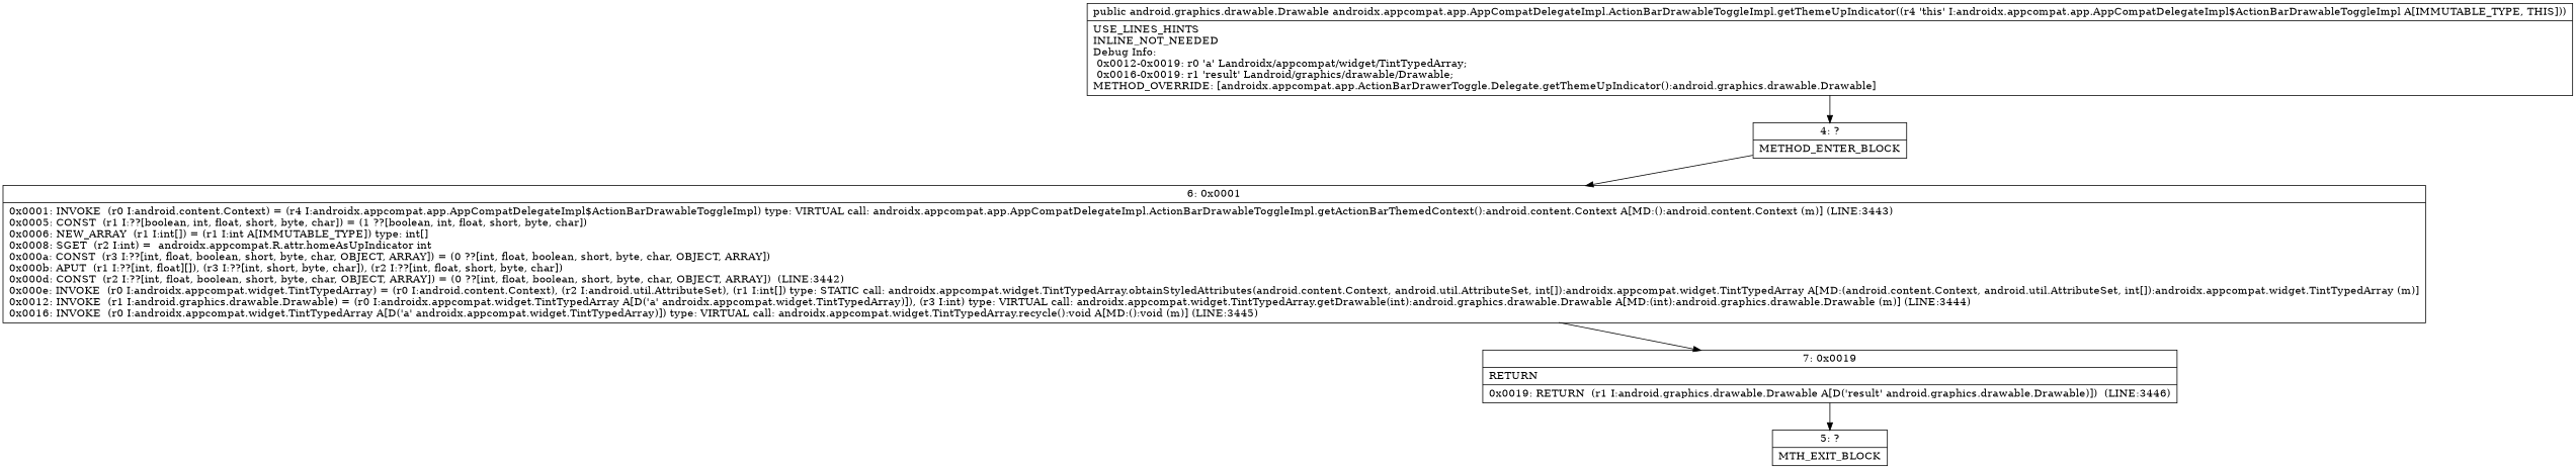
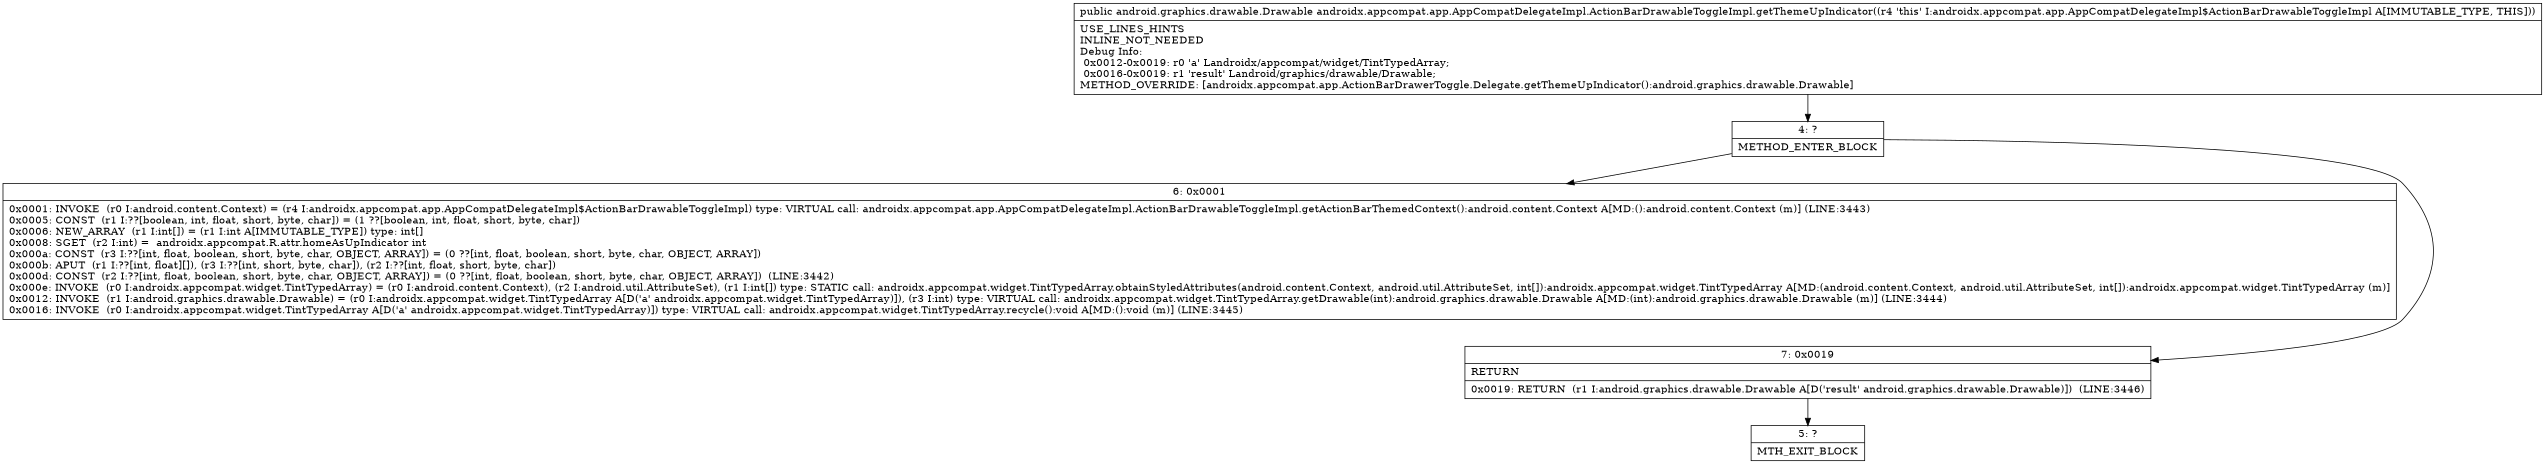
  digraph {
    node [shape=record]
    n1 [label="{4\:\ ?|METHOD_ENTER_BLOCK\l}"]
    n2 [label="{6\:\ 0x0001|0x0001: INVOKE  (r0 I:android.content.Context) = (r4 I:androidx.appcompat.app.AppCompatDelegateImpl$ActionBarDrawableToggleImpl) type: VIRTUAL call: androidx.appcompat.app.AppCompatDelegateImpl.ActionBarDrawableToggleImpl.getActionBarThemedContext():android.content.Context A[MD:():android.content.Context (m)] (LINE:3443)\l0x0005: CONST  (r1 I:??[boolean, int, float, short, byte, char]) = (1 ??[boolean, int, float, short, byte, char]) \l0x0006: NEW_ARRAY  (r1 I:int[]) = (r1 I:int A[IMMUTABLE_TYPE]) type: int[] \l0x0008: SGET  (r2 I:int) =  androidx.appcompat.R.attr.homeAsUpIndicator int \l0x000a: CONST  (r3 I:??[int, float, boolean, short, byte, char, OBJECT, ARRAY]) = (0 ??[int, float, boolean, short, byte, char, OBJECT, ARRAY]) \l0x000b: APUT  (r1 I:??[int, float][]), (r3 I:??[int, short, byte, char]), (r2 I:??[int, float, short, byte, char]) \l0x000d: CONST  (r2 I:??[int, float, boolean, short, byte, char, OBJECT, ARRAY]) = (0 ??[int, float, boolean, short, byte, char, OBJECT, ARRAY])  (LINE:3442)\l0x000e: INVOKE  (r0 I:androidx.appcompat.widget.TintTypedArray) = (r0 I:android.content.Context), (r2 I:android.util.AttributeSet), (r1 I:int[]) type: STATIC call: androidx.appcompat.widget.TintTypedArray.obtainStyledAttributes(android.content.Context, android.util.AttributeSet, int[]):androidx.appcompat.widget.TintTypedArray A[MD:(android.content.Context, android.util.AttributeSet, int[]):androidx.appcompat.widget.TintTypedArray (m)]\l0x0012: INVOKE  (r1 I:android.graphics.drawable.Drawable) = (r0 I:androidx.appcompat.widget.TintTypedArray A[D('a' androidx.appcompat.widget.TintTypedArray)]), (r3 I:int) type: VIRTUAL call: androidx.appcompat.widget.TintTypedArray.getDrawable(int):android.graphics.drawable.Drawable A[MD:(int):android.graphics.drawable.Drawable (m)] (LINE:3444)\l0x0016: INVOKE  (r0 I:androidx.appcompat.widget.TintTypedArray A[D('a' androidx.appcompat.widget.TintTypedArray)]) type: VIRTUAL call: androidx.appcompat.widget.TintTypedArray.recycle():void A[MD:():void (m)] (LINE:3445)\l}"]
    n3 [label="{7\:\ 0x0019|RETURN\l|0x0019: RETURN  (r1 I:android.graphics.drawable.Drawable A[D('result' android.graphics.drawable.Drawable)])  (LINE:3446)\l}"]
    n4 [label="{5\:\ ?|MTH_EXIT_BLOCK\l}"]
    n5 [label="{public android.graphics.drawable.Drawable androidx.appcompat.app.AppCompatDelegateImpl.ActionBarDrawableToggleImpl.getThemeUpIndicator((r4 'this' I:androidx.appcompat.app.AppCompatDelegateImpl$ActionBarDrawableToggleImpl A[IMMUTABLE_TYPE, THIS]))  | USE_LINES_HINTS\lINLINE_NOT_NEEDED\lDebug Info:\l  0x0012\-0x0019: r0 'a' Landroidx\/appcompat\/widget\/TintTypedArray;\l  0x0016\-0x0019: r1 'result' Landroid\/graphics\/drawable\/Drawable;\lMETHOD_OVERRIDE: [androidx.appcompat.app.ActionBarDrawerToggle.Delegate.getThemeUpIndicator():android.graphics.drawable.Drawable]\l}"]
    n1 -> n2
-   n2 -> n3
+   n1 -> n3
    n3 -> n4
    n5 -> n1
  }
